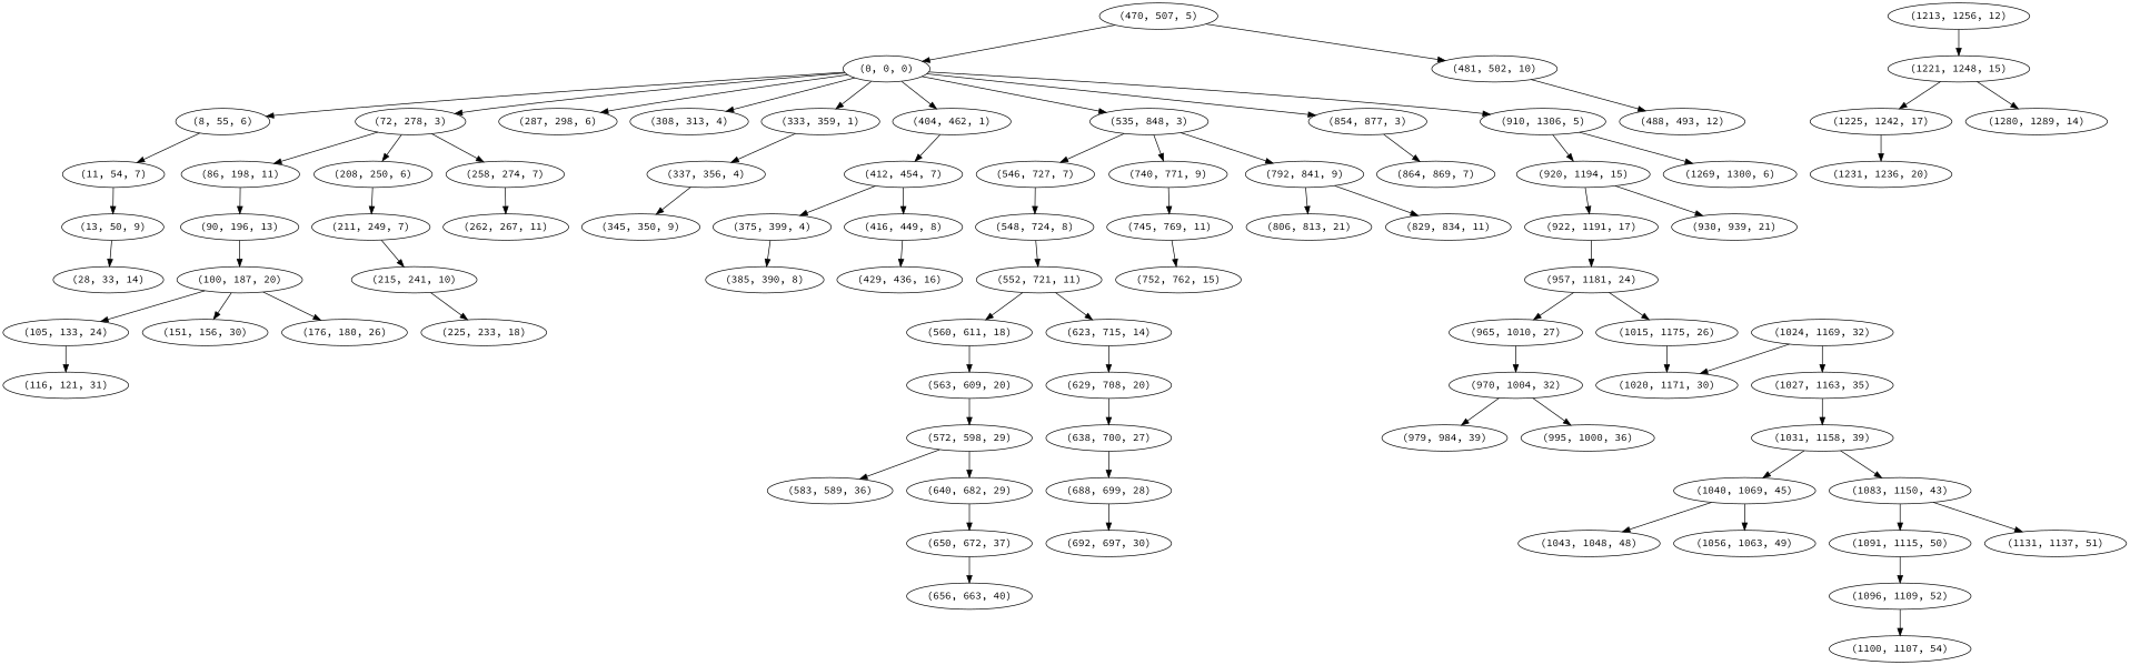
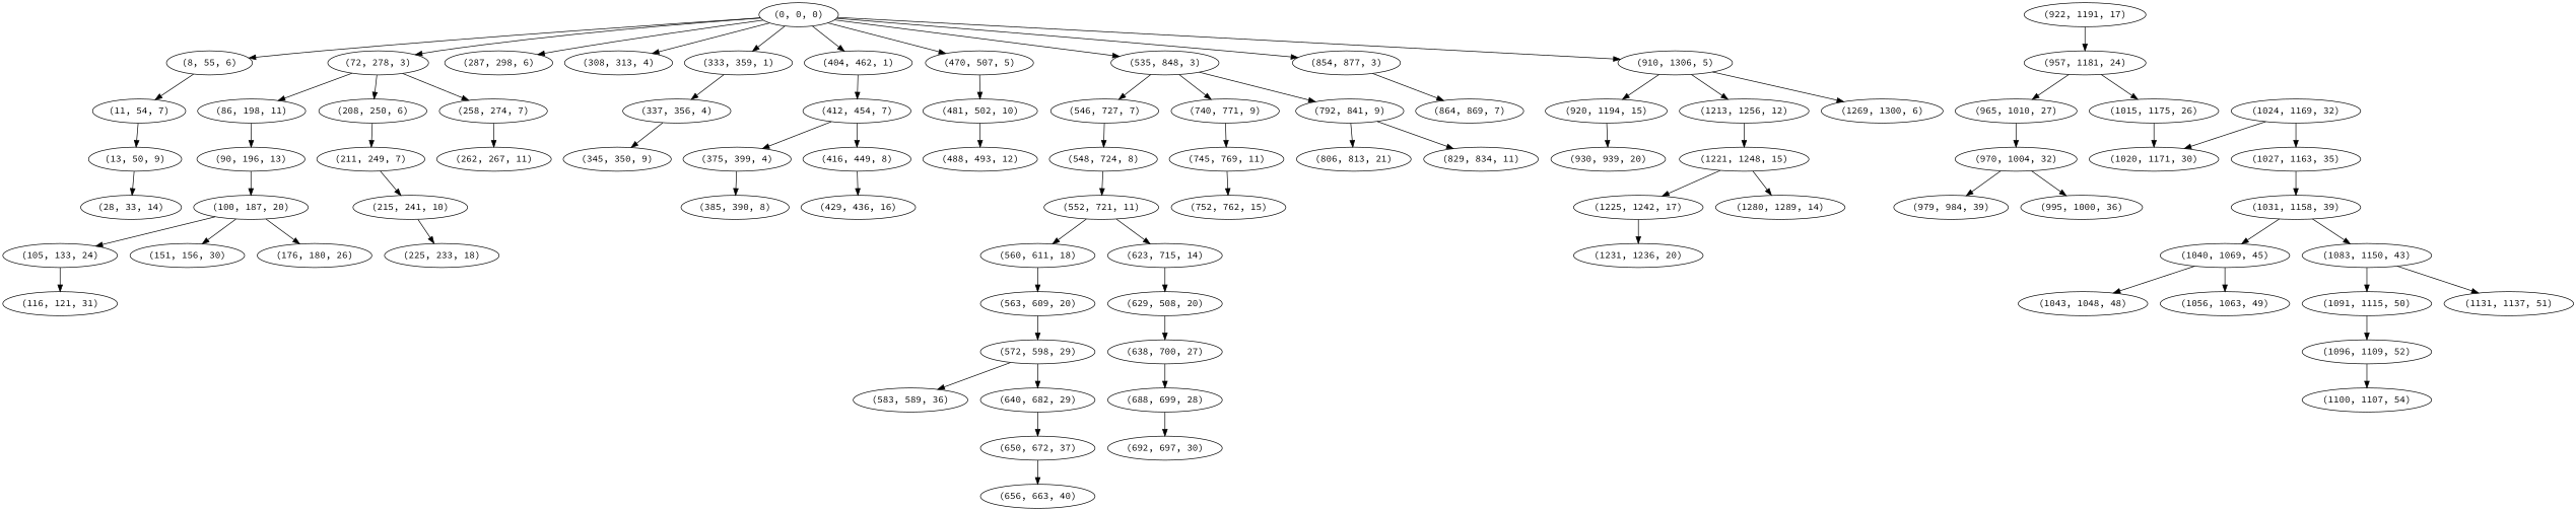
  digraph {
    fontname="Source Code Pro"
    node [fontname="Source Code Pro"]
    edge [fontname="Source Code Pro"]
    "(0, 0, 0)"
    "(8, 55, 6)"
    "(72, 278, 3)"
    "(287, 298, 6)"
    "(308, 313, 4)"
    "(333, 359, 1)"
    "(404, 462, 1)"
    "(470, 507, 5)"
    "(535, 848, 3)"
    "(854, 877, 3)"
    "(910, 1306, 5)"
    "(11, 54, 7)"
    "(86, 198, 11)"
    "(208, 250, 6)"
    "(258, 274, 7)"
    "(337, 356, 4)"
    "(375, 399, 4)"
    "(385, 390, 8)"
    "(412, 454, 7)"
    "(481, 502, 10)"
    "(546, 727, 7)"
    "(740, 771, 9)"
    "(792, 841, 9)"
    "(864, 869, 7)"
    "(920, 1194, 15)"
    "(1213, 1256, 12)"
    "(1269, 1300, 6)"
    "(13, 50, 9)"
    "(28, 33, 14)"
    "(90, 196, 13)"
    "(211, 249, 7)"
    "(262, 267, 11)"
    "(100, 187, 20)"
    "(105, 133, 24)"
    "(151, 156, 30)"
    "(176, 180, 26)"
    "(116, 121, 31)"
    "(215, 241, 10)"
    "(225, 233, 18)"
    "(345, 350, 9)"
    "(416, 449, 8)"
    "(429, 436, 16)"
    "(488, 493, 12)"
    "(548, 724, 8)"
    "(745, 769, 11)"
    "(806, 813, 21)"
    "(829, 834, 11)"
    "(552, 721, 11)"
    "(560, 611, 18)"
    "(623, 715, 14)"
    "(563, 609, 20)"
-   "(629, 708, 20)"
+   "(629, 708, 20)" [label="(629, 508, 20)"]
    "(572, 598, 29)"
    "(583, 589, 36)"
    "(640, 682, 29)"
    "(638, 700, 27)"
    "(688, 699, 28)"
    "(650, 672, 37)"
    "(692, 697, 30)"
    "(656, 663, 40)"
    "(752, 762, 15)"
    "(922, 1191, 17)"
-   "(930, 939, 21)"
+   "(930, 939, 21)" [label="(930, 939, 20)"]
    "(1221, 1248, 15)"
    "(957, 1181, 24)"
    "(965, 1010, 27)"
    "(1015, 1175, 26)"
    "(970, 1004, 32)"
    "(1020, 1171, 30)"
    "(979, 984, 39)"
    "(995, 1000, 36)"
    "(1024, 1169, 32)"
    "(1027, 1163, 35)"
    "(1031, 1158, 39)"
    "(1040, 1069, 45)"
    "(1083, 1150, 43)"
    "(1043, 1048, 48)"
    "(1056, 1063, 49)"
    "(1091, 1115, 50)"
    "(1131, 1137, 51)"
    "(1096, 1109, 52)"
    "(1100, 1107, 54)"
    "(1225, 1242, 17)"
    "(1280, 1289, 14)"
    "(1231, 1236, 20)"
    "(0, 0, 0)" -> "(8, 55, 6)"
    "(0, 0, 0)" -> "(72, 278, 3)"
    "(0, 0, 0)" -> "(287, 298, 6)"
    "(0, 0, 0)" -> "(308, 313, 4)"
    "(0, 0, 0)" -> "(333, 359, 1)"
    "(0, 0, 0)" -> "(404, 462, 1)"
-   "(470, 507, 5)" -> "(0, 0, 0)"
+   "(0, 0, 0)" -> "(470, 507, 5)"
    "(0, 0, 0)" -> "(535, 848, 3)"
    "(0, 0, 0)" -> "(854, 877, 3)"
    "(0, 0, 0)" -> "(910, 1306, 5)"
    "(8, 55, 6)" -> "(11, 54, 7)"
    "(72, 278, 3)" -> "(86, 198, 11)"
    "(72, 278, 3)" -> "(208, 250, 6)"
    "(72, 278, 3)" -> "(258, 274, 7)"
    "(333, 359, 1)" -> "(337, 356, 4)"
    "(404, 462, 1)" -> "(412, 454, 7)"
    "(470, 507, 5)" -> "(481, 502, 10)"
    "(535, 848, 3)" -> "(546, 727, 7)"
    "(535, 848, 3)" -> "(740, 771, 9)"
    "(535, 848, 3)" -> "(792, 841, 9)"
    "(854, 877, 3)" -> "(864, 869, 7)"
    "(910, 1306, 5)" -> "(920, 1194, 15)"
+   "(910, 1306, 5)" -> "(1213, 1256, 12)"
    "(910, 1306, 5)" -> "(1269, 1300, 6)"
    "(11, 54, 7)" -> "(13, 50, 9)"
    "(86, 198, 11)" -> "(90, 196, 13)"
    "(208, 250, 6)" -> "(211, 249, 7)"
    "(258, 274, 7)" -> "(262, 267, 11)"
    "(337, 356, 4)" -> "(345, 350, 9)"
    "(375, 399, 4)" -> "(385, 390, 8)"
    "(412, 454, 7)" -> "(375, 399, 4)"
    "(412, 454, 7)" -> "(416, 449, 8)"
    "(481, 502, 10)" -> "(488, 493, 12)"
    "(546, 727, 7)" -> "(548, 724, 8)"
    "(740, 771, 9)" -> "(745, 769, 11)"
    "(792, 841, 9)" -> "(806, 813, 21)"
    "(792, 841, 9)" -> "(829, 834, 11)"
-   "(920, 1194, 15)" -> "(922, 1191, 17)"
    "(920, 1194, 15)" -> "(930, 939, 21)"
    "(1213, 1256, 12)" -> "(1221, 1248, 15)"
    "(13, 50, 9)" -> "(28, 33, 14)"
    "(90, 196, 13)" -> "(100, 187, 20)"
    "(211, 249, 7)" -> "(215, 241, 10)"
    "(100, 187, 20)" -> "(105, 133, 24)"
    "(100, 187, 20)" -> "(151, 156, 30)"
    "(100, 187, 20)" -> "(176, 180, 26)"
    "(105, 133, 24)" -> "(116, 121, 31)"
    "(215, 241, 10)" -> "(225, 233, 18)"
    "(416, 449, 8)" -> "(429, 436, 16)"
    "(548, 724, 8)" -> "(552, 721, 11)"
    "(745, 769, 11)" -> "(752, 762, 15)"
    "(552, 721, 11)" -> "(560, 611, 18)"
    "(552, 721, 11)" -> "(623, 715, 14)"
    "(560, 611, 18)" -> "(563, 609, 20)"
    "(623, 715, 14)" -> "(629, 708, 20)"
    "(563, 609, 20)" -> "(572, 598, 29)"
    "(629, 708, 20)" -> "(638, 700, 27)"
    "(572, 598, 29)" -> "(583, 589, 36)"
    "(572, 598, 29)" -> "(640, 682, 29)"
    "(640, 682, 29)" -> "(650, 672, 37)"
    "(638, 700, 27)" -> "(688, 699, 28)"
    "(688, 699, 28)" -> "(692, 697, 30)"
    "(650, 672, 37)" -> "(656, 663, 40)"
    "(922, 1191, 17)" -> "(957, 1181, 24)"
    "(1221, 1248, 15)" -> "(1225, 1242, 17)"
    "(1221, 1248, 15)" -> "(1280, 1289, 14)"
    "(957, 1181, 24)" -> "(965, 1010, 27)"
    "(957, 1181, 24)" -> "(1015, 1175, 26)"
    "(965, 1010, 27)" -> "(970, 1004, 32)"
    "(1015, 1175, 26)" -> "(1020, 1171, 30)"
    "(970, 1004, 32)" -> "(979, 984, 39)"
    "(970, 1004, 32)" -> "(995, 1000, 36)"
    "(1024, 1169, 32)" -> "(1020, 1171, 30)"
    "(1024, 1169, 32)" -> "(1027, 1163, 35)"
    "(1027, 1163, 35)" -> "(1031, 1158, 39)"
    "(1031, 1158, 39)" -> "(1040, 1069, 45)"
    "(1031, 1158, 39)" -> "(1083, 1150, 43)"
    "(1040, 1069, 45)" -> "(1043, 1048, 48)"
    "(1040, 1069, 45)" -> "(1056, 1063, 49)"
    "(1083, 1150, 43)" -> "(1091, 1115, 50)"
    "(1083, 1150, 43)" -> "(1131, 1137, 51)"
    "(1091, 1115, 50)" -> "(1096, 1109, 52)"
    "(1096, 1109, 52)" -> "(1100, 1107, 54)"
    "(1225, 1242, 17)" -> "(1231, 1236, 20)"
  }
